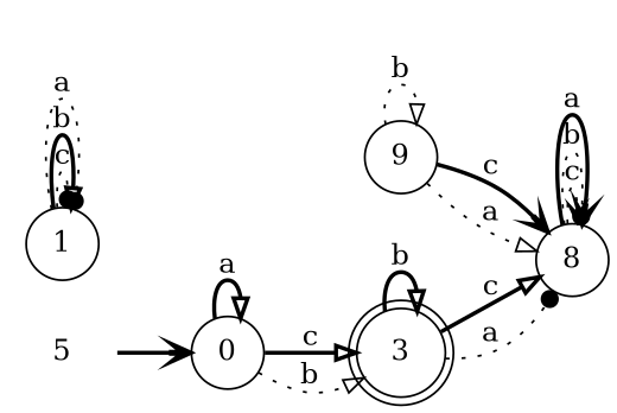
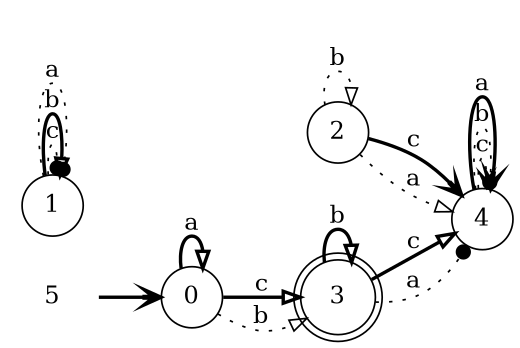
  digraph {
    rankdir=LR
    node [shape=circle]
    edge [arrowhead=onormal style=bold]
    n1 [label=0]
    n2 [label=3 shape=doublecircle]
-   n3 [label=8]
+   n3 [label=4]
    n4 [label=1]
-   n5 [label=9]
+   n5 [label=2]
    5 [shape=plaintext]
    n1 -> n1 [label=a]
    n1 -> n2 [label=c]
    n1 -> n2 [label=b style=dotted]
    n2 -> n2 [label=b]
    n2 -> n3 [label=c]
    n2 -> n3 [arrowhead=dot label=a style=dotted]
    n3 -> n3 [arrowhead=vee label=c style=dotted]
    n3 -> n3 [arrowhead=dot label=b style=dotted]
    n3 -> n3 [arrowhead=vee label=a]
    n4 -> n4 [arrowhead=dot label=c style=dotted]
    n4 -> n4 [label=b]
    n4 -> n4 [arrowhead=dot label=a style=dotted]
    n5 -> n3 [arrowhead=vee label=c]
    n5 -> n3 [label=a style=dotted]
    n5 -> n5 [label=b style=dotted]
    5 -> n1 [arrowhead=vee]
  }
